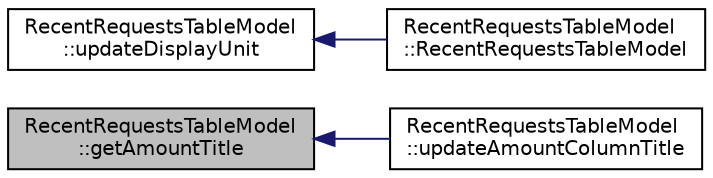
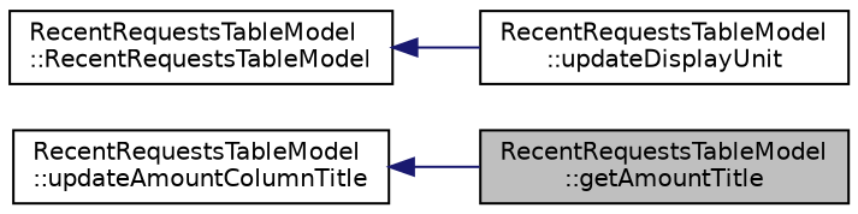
  digraph {
    rankdir=LR
    node [color=black fillcolor=white fontname=Helvetica fontsize=10 shape=record style=filled]
    edge [color=midnightblue dir=back fontname=Helvetica fontsize=10 labelfontname=Helvetica labelfontsize=10 style=solid]
    n1 [fillcolor=grey75 fontcolor=black height=0.2 label="RecentRequestsTableModel\l::getAmountTitle" width=0.4]
    n2 [height=0.2 label="RecentRequestsTableModel\l::updateAmountColumnTitle" width=0.4]
    n3 [height=0.2 label="RecentRequestsTableModel\l::RecentRequestsTableModel" width=0.4]
    n4 [height=0.2 label="RecentRequestsTableModel\l::updateDisplayUnit" width=0.4]
-   n1 -> n2
-   n4 -> n3
+   n2 -> n1
+   n3 -> n4
  }
